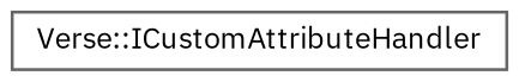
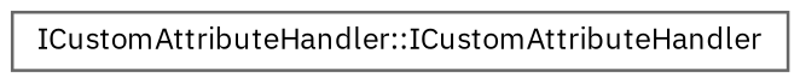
  digraph {
    rankdir=TB
    fontname="IBM Plex Sans"
-   n1 [color=grey40 fillcolor=white fontname="IBM Plex Sans" fontsize=10 height=0.2 label="Verse::ICustomAttributeHandler" shape=box style=filled width=0.4]
+   n1 [color=grey40 fillcolor=white fontname="IBM Plex Sans" fontsize=10 height=0.2 label="ICustomAttributeHandler::ICustomAttributeHandler" shape=box style=filled width=0.4]
  }
